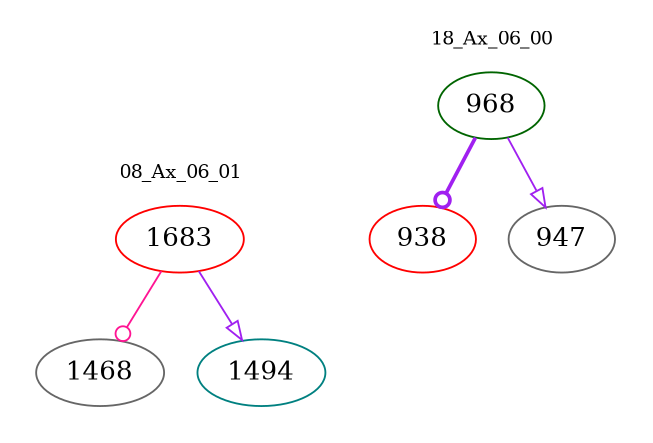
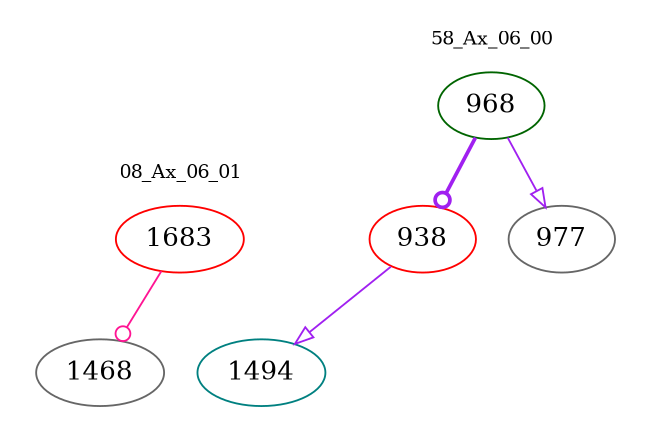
  digraph {
    node [color=red]
    edge [arrowhead=odot color=purple style=solid]
    n1 [label=1683]
    n2 [color=gray40 label=1468]
    n3 [color=teal label=1494]
    n4 [color=darkgreen label=968]
    n5 [label=938]
-   n6 [color=gray40 label=947]
+   n6 [color=gray40 label=977]
    subgraph cluster_1 {
      color=white
      fontsize=10
      label="08_Ax_06_01"
      n1
      n2
      n3
    }
    subgraph cluster_2 {
      color=white
      fontsize=10
-     label="18_Ax_06_00"
+     label="58_Ax_06_00"
      n4
      n5
      n6
    }
    n1 -> n2 [color=deeppink]
-   n1 -> n3 [arrowhead=onormal]
+   n5 -> n3 [arrowhead=onormal]
    n4 -> n5 [style=bold]
    n4 -> n6 [arrowhead=onormal]
  }
